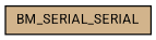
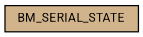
  digraph {
    rankdir=LR
    fontname=Roboto
-   n1 [color=black fillcolor=tan fontname=Roboto fontsize=10 height=0.2 label=BM_SERIAL_SERIAL shape=record style=filled width=0.4]
+   n1 [color=black fillcolor=tan fontname=Roboto fontsize=10 height=0.2 label=BM_SERIAL_STATE shape=record style=filled width=0.4]
  }
